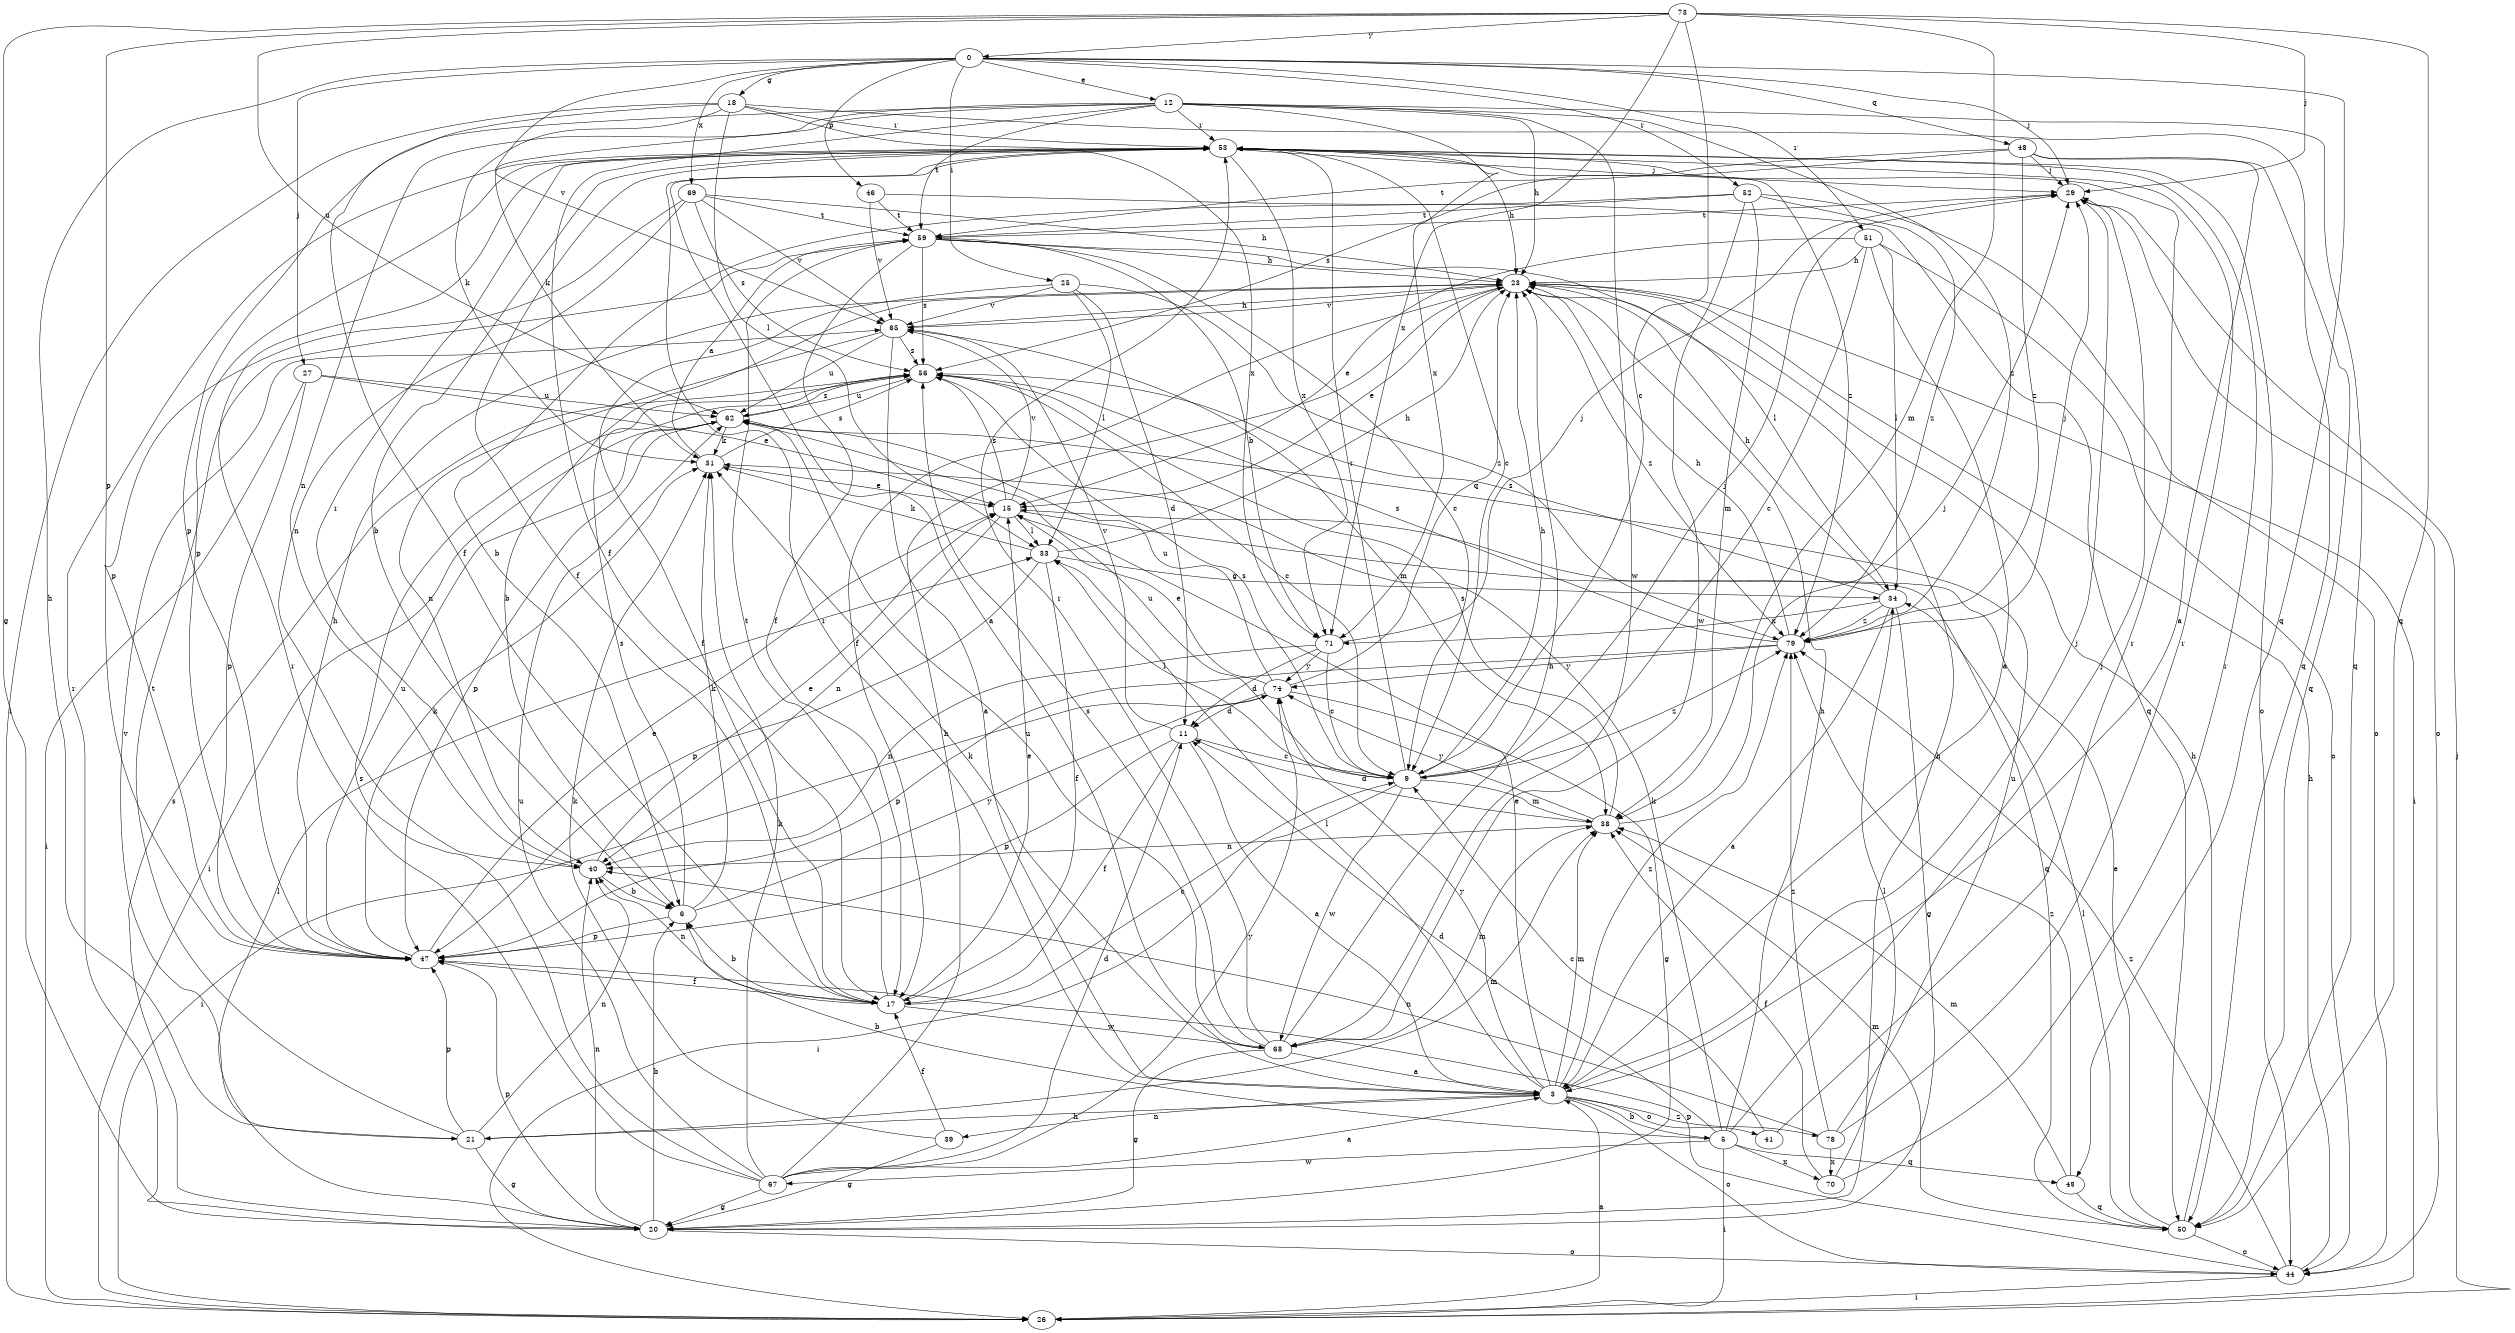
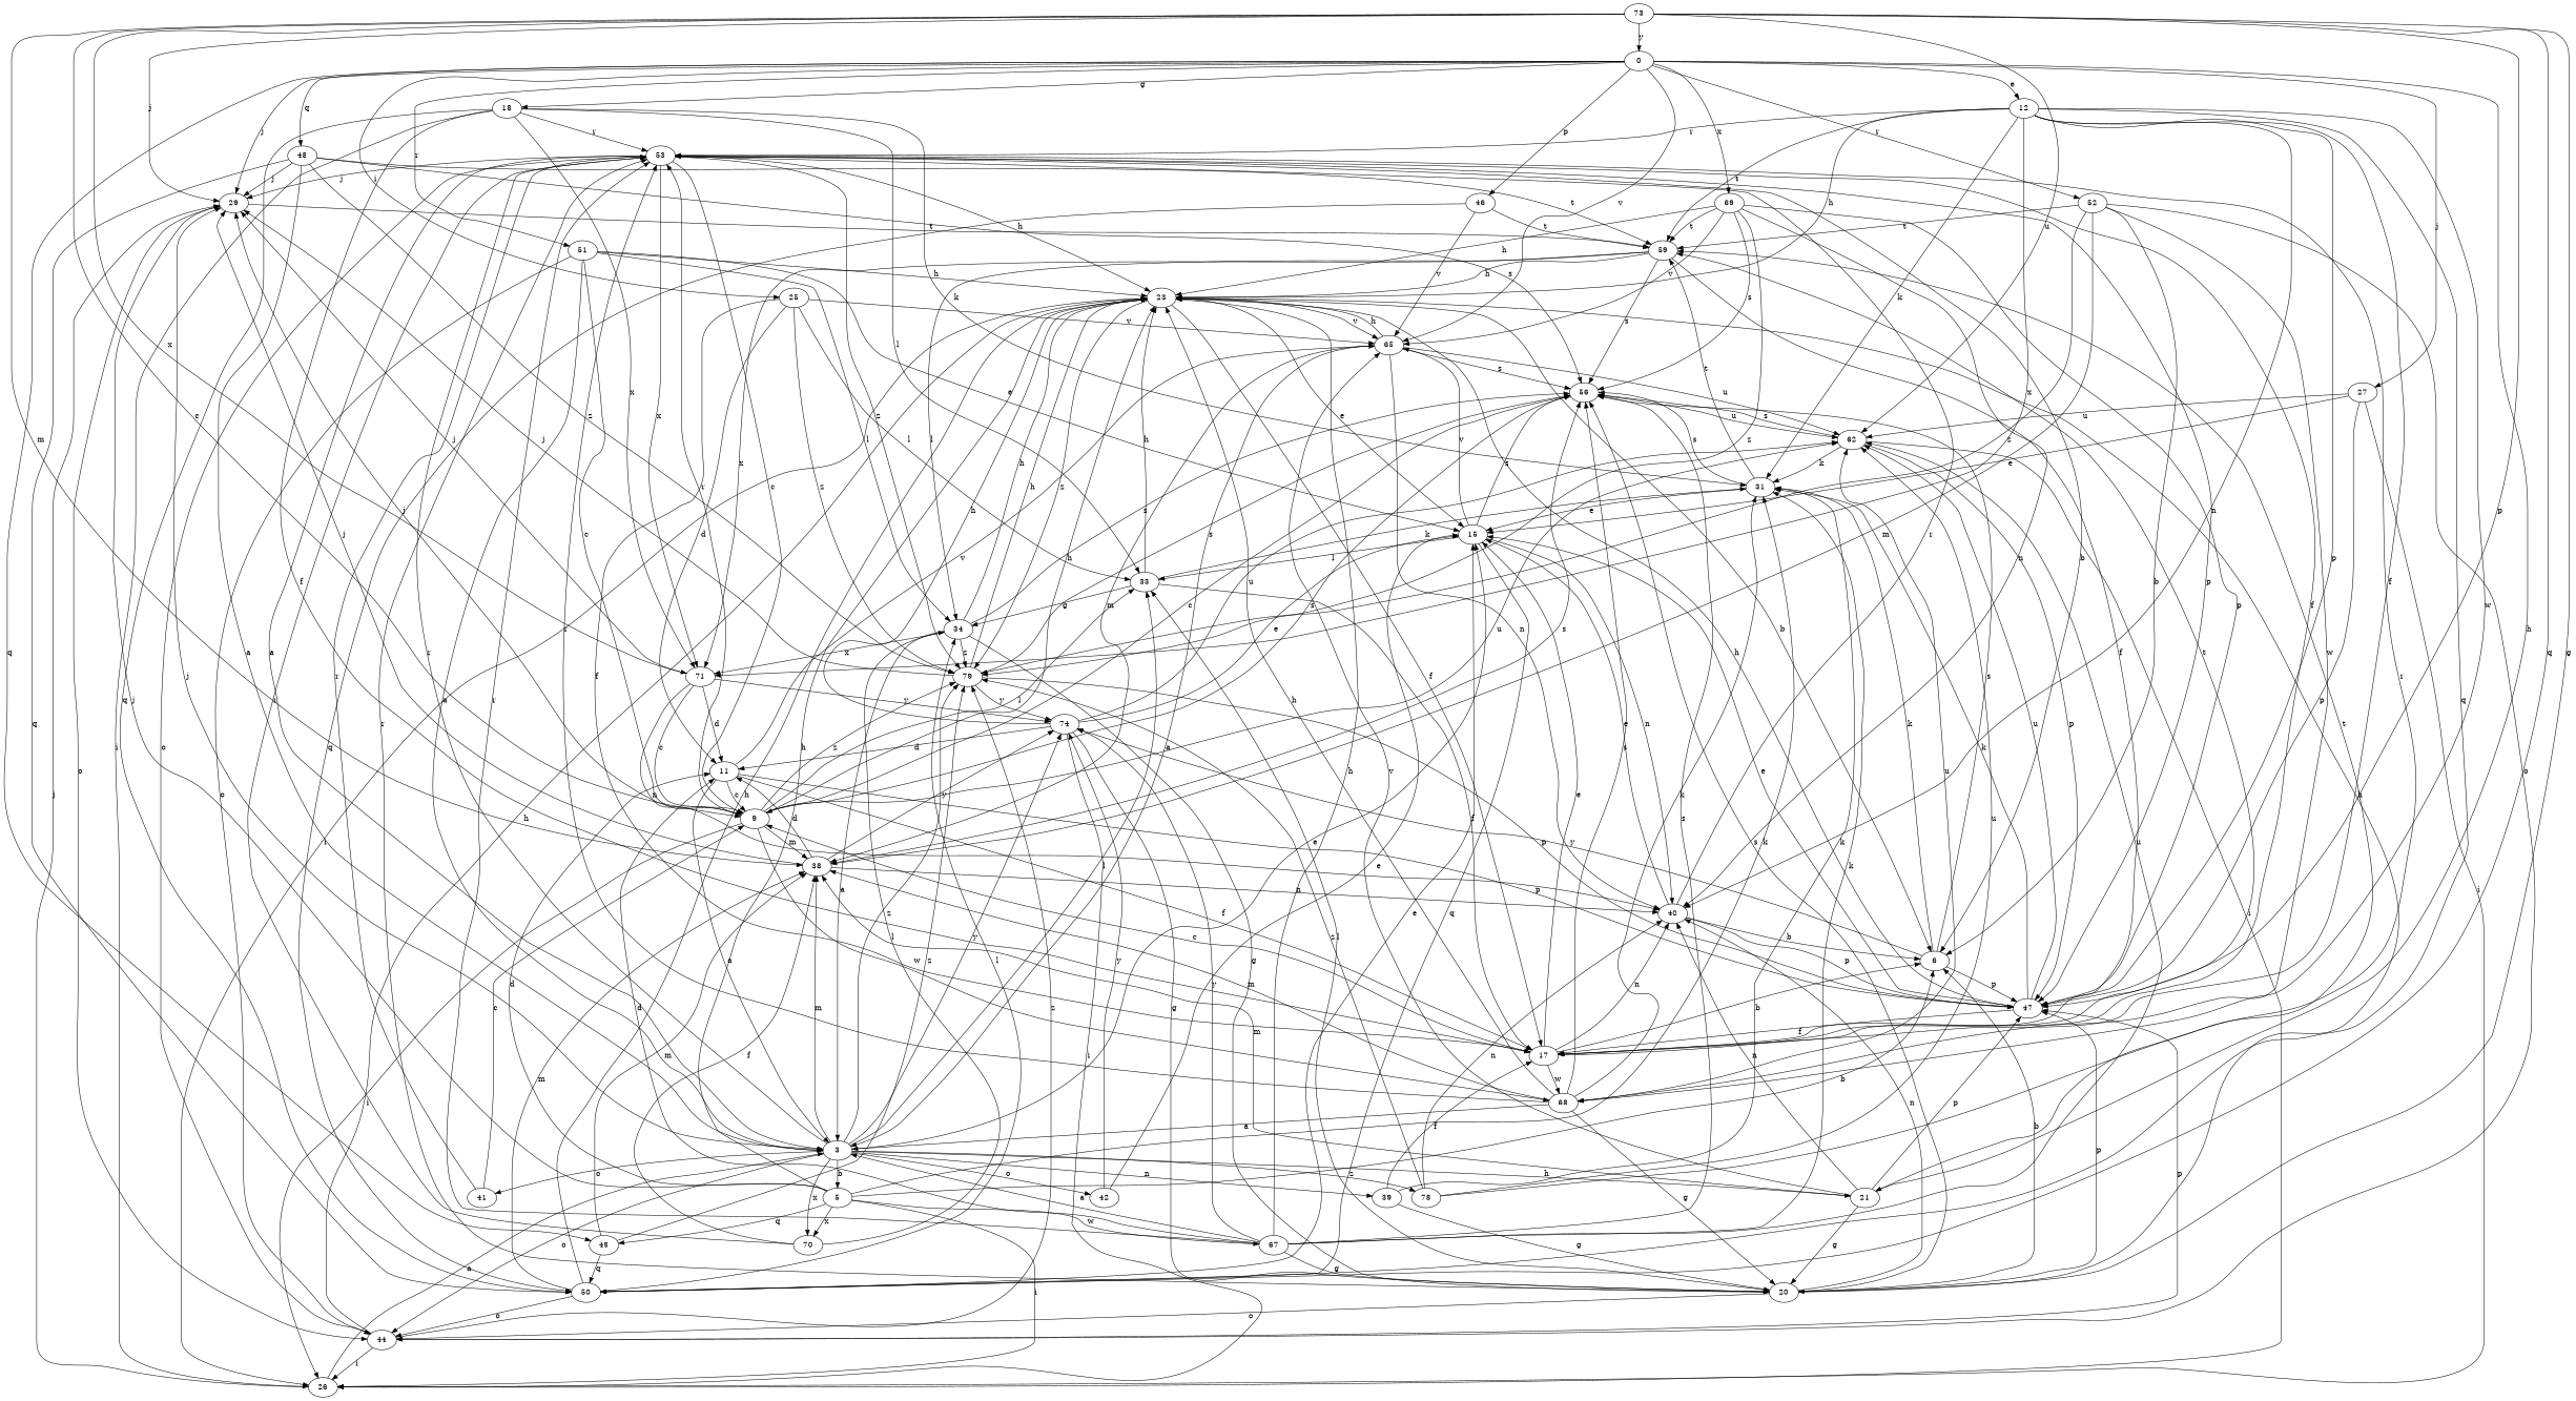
  strict digraph {
    0
    12
    18
    21
    25
    27
    29
    46
    48
    49
    51
    52
    65
    69
    53
    79
    23
    31
    47
    68
    17
    40
    50
    59
    71
    33
    26
    38
    20
    11
    15
    62
    44
    3
    56
    9
    34
    6
    73
    5
    39
    41
+   42
    70
    74
    78
    67
    0 -> 12 [label=e]
    0 -> 18 [label=g]
    0 -> 21 [label=h]
    0 -> 25 [label=i]
    0 -> 27 [label=j]
    0 -> 29 [label=j]
    0 -> 46 [label=p]
    0 -> 48 [label=q]
    0 -> 49 [label=q]
    0 -> 51 [label=r]
    0 -> 52 [label=r]
    0 -> 65 [label=v]
    0 -> 69 [label=x]
    12 -> 53 [label=r]
-   12 -> 79 [label=z]
+   69 -> 79 [label=z]
    12 -> 23 [label=h]
    12 -> 31 [label=k]
    12 -> 47 [label=p]
    12 -> 68 [label=w]
    12 -> 17 [label=f]
    12 -> 40 [label=n]
    12 -> 50 [label=q]
    12 -> 59 [label=t]
    12 -> 71 [label=x]
    18 -> 53 [label=r]
    18 -> 31 [label=k]
    18 -> 17 [label=f]
    18 -> 50 [label=q]
    18 -> 71 [label=x]
    18 -> 33 [label=l]
    18 -> 26 [label=i]
    21 -> 65 [label=v]
    21 -> 47 [label=p]
    21 -> 40 [label=n]
    21 -> 59 [label=t]
    21 -> 38 [label=m]
    21 -> 20 [label=g]
    25 -> 65 [label=v]
    25 -> 79 [label=z]
    25 -> 17 [label=f]
    25 -> 33 [label=l]
    25 -> 11 [label=d]
    27 -> 47 [label=p]
    27 -> 26 [label=i]
    27 -> 15 [label=e]
    27 -> 62 [label=u]
    29 -> 59 [label=t]
    29 -> 44 [label=o]
    46 -> 65 [label=v]
    46 -> 50 [label=q]
    46 -> 59 [label=t]
    48 -> 29 [label=j]
    48 -> 79 [label=z]
    48 -> 50 [label=q]
    48 -> 59 [label=t]
    48 -> 3 [label=a]
    48 -> 56 [label=s]
    49 -> 79 [label=z]
    49 -> 50 [label=q]
    49 -> 38 [label=m]
    51 -> 23 [label=h]
    51 -> 15 [label=e]
    51 -> 44 [label=o]
    51 -> 3 [label=a]
    51 -> 9 [label=c]
    51 -> 34 [label=l]
    52 -> 79 [label=z]
    52 -> 68 [label=w]
    52 -> 59 [label=t]
    52 -> 38 [label=m]
    52 -> 44 [label=o]
    52 -> 6 [label=b]
    65 -> 23 [label=h]
    65 -> 40 [label=n]
    65 -> 38 [label=m]
    65 -> 62 [label=u]
    65 -> 3 [label=a]
    65 -> 56 [label=s]
    69 -> 65 [label=v]
    69 -> 23 [label=h]
    69 -> 47 [label=p]
    69 -> 40 [label=n]
    69 -> 59 [label=t]
    69 -> 56 [label=s]
    53 -> 29 [label=j]
    53 -> 79 [label=z]
    53 -> 23 [label=h]
    53 -> 47 [label=p]
    53 -> 17 [label=f]
    53 -> 71 [label=x]
    53 -> 44 [label=o]
    53 -> 3 [label=a]
    53 -> 9 [label=c]
    53 -> 6 [label=b]
    79 -> 29 [label=j]
    79 -> 23 [label=h]
    79 -> 47 [label=p]
    79 -> 56 [label=s]
    79 -> 74 [label=y]
    23 -> 65 [label=v]
    23 -> 79 [label=z]
    23 -> 17 [label=f]
    23 -> 26 [label=i]
    23 -> 15 [label=e]
    23 -> 6 [label=b]
-   31 -> 59 [label=a]
+   31 -> 59 [label=t]
    31 -> 15 [label=e]
    31 -> 56 [label=s]
    47 -> 23 [label=h]
    47 -> 31 [label=k]
    47 -> 17 [label=f]
    47 -> 15 [label=e]
    47 -> 62 [label=u]
    68 -> 53 [label=r]
    68 -> 23 [label=h]
    68 -> 31 [label=k]
    68 -> 38 [label=m]
    68 -> 20 [label=g]
    68 -> 62 [label=u]
    68 -> 3 [label=a]
    68 -> 56 [label=s]
    17 -> 68 [label=w]
    17 -> 40 [label=n]
    17 -> 59 [label=t]
    17 -> 15 [label=e]
    17 -> 9 [label=c]
    17 -> 6 [label=b]
    40 -> 53 [label=r]
-   33 -> 47 [label=p]
+   40 -> 47 [label=p]
    40 -> 15 [label=e]
    40 -> 6 [label=b]
    50 -> 23 [label=h]
    50 -> 38 [label=m]
    50 -> 15 [label=e]
    50 -> 44 [label=o]
    50 -> 34 [label=l]
    59 -> 23 [label=h]
    59 -> 17 [label=f]
-   59 -> 71 [label=b]
+   59 -> 71 [label=x]
    59 -> 56 [label=s]
-   59 -> 9 [label=c]
    59 -> 34 [label=l]
    71 -> 29 [label=j]
    71 -> 40 [label=n]
    71 -> 11 [label=d]
    71 -> 9 [label=c]
    71 -> 74 [label=y]
    33 -> 23 [label=h]
    33 -> 31 [label=k]
    33 -> 17 [label=f]
    33 -> 34 [label=g]
    26 -> 29 [label=j]
    26 -> 3 [label=a]
    38 -> 29 [label=j]
    38 -> 40 [label=n]
    38 -> 11 [label=d]
    38 -> 56 [label=s]
    38 -> 74 [label=y]
    20 -> 53 [label=r]
    20 -> 23 [label=h]
    20 -> 47 [label=p]
    20 -> 40 [label=n]
    20 -> 33 [label=l]
    20 -> 44 [label=o]
    20 -> 56 [label=s]
    20 -> 6 [label=b]
    11 -> 65 [label=v]
    11 -> 47 [label=p]
    11 -> 17 [label=f]
    11 -> 3 [label=a]
    11 -> 9 [label=c]
    15 -> 65 [label=v]
    15 -> 40 [label=n]
    15 -> 50 [label=q]
    15 -> 33 [label=l]
    15 -> 56 [label=s]
    62 -> 31 [label=k]
    62 -> 47 [label=p]
    62 -> 26 [label=i]
    62 -> 56 [label=s]
    44 -> 79 [label=z]
    44 -> 23 [label=h]
    44 -> 47 [label=p]
    44 -> 26 [label=i]
    3 -> 21 [label=h]
    3 -> 29 [label=j]
    3 -> 53 [label=r]
    3 -> 79 [label=z]
    3 -> 33 [label=l]
    3 -> 38 [label=m]
    3 -> 15 [label=e]
    3 -> 44 [label=o]
    3 -> 5 [label=b]
    3 -> 39 [label=n]
    3 -> 41 [label=o]
-   78 -> 70 [label=x]
+   3 -> 42 [label=o]
+   3 -> 70 [label=x]
    3 -> 74 [label=y]
    3 -> 78 [label=z]
    56 -> 62 [label=u]
    56 -> 9 [label=c]
    9 -> 29 [label=j]
    9 -> 53 [label=r]
    9 -> 79 [label=z]
    9 -> 23 [label=h]
    9 -> 68 [label=w]
    9 -> 33 [label=l]
    9 -> 26 [label=i]
    9 -> 38 [label=m]
    9 -> 62 [label=u]
    9 -> 56 [label=s]
    34 -> 79 [label=z]
    34 -> 23 [label=h]
    34 -> 71 [label=x]
    34 -> 20 [label=g]
    34 -> 3 [label=a]
    34 -> 56 [label=s]
    6 -> 31 [label=k]
    6 -> 47 [label=p]
    6 -> 56 [label=s]
    6 -> 74 [label=y]
    73 -> 0 [label=y]
    73 -> 29 [label=j]
    73 -> 47 [label=p]
    73 -> 50 [label=q]
    73 -> 71 [label=x]
    73 -> 38 [label=m]
    73 -> 20 [label=g]
    73 -> 62 [label=u]
    73 -> 9 [label=c]
    5 -> 29 [label=j]
    5 -> 49 [label=q]
    5 -> 23 [label=h]
    5 -> 31 [label=k]
    5 -> 26 [label=i]
    5 -> 11 [label=d]
    5 -> 6 [label=b]
    5 -> 70 [label=x]
    5 -> 67 [label=w]
    39 -> 31 [label=k]
    39 -> 17 [label=f]
    39 -> 20 [label=g]
    41 -> 53 [label=r]
    41 -> 9 [label=c]
+   42 -> 15 [label=e]
+   42 -> 74 [label=y]
    70 -> 53 [label=r]
    70 -> 38 [label=f]
    70 -> 34 [label=l]
-   74 -> 23 [label=q]
+   74 -> 23 [label=h]
    74 -> 26 [label=i]
    74 -> 20 [label=g]
    74 -> 11 [label=d]
    74 -> 15 [label=e]
    74 -> 62 [label=u]
    78 -> 53 [label=r]
    78 -> 79 [label=z]
    78 -> 40 [label=n]
    78 -> 62 [label=u]
    67 -> 53 [label=r]
    67 -> 23 [label=h]
    67 -> 31 [label=k]
    67 -> 20 [label=g]
    67 -> 11 [label=d]
    67 -> 62 [label=u]
    67 -> 3 [label=a]
    67 -> 56 [label=s]
    67 -> 74 [label=y]
  }
